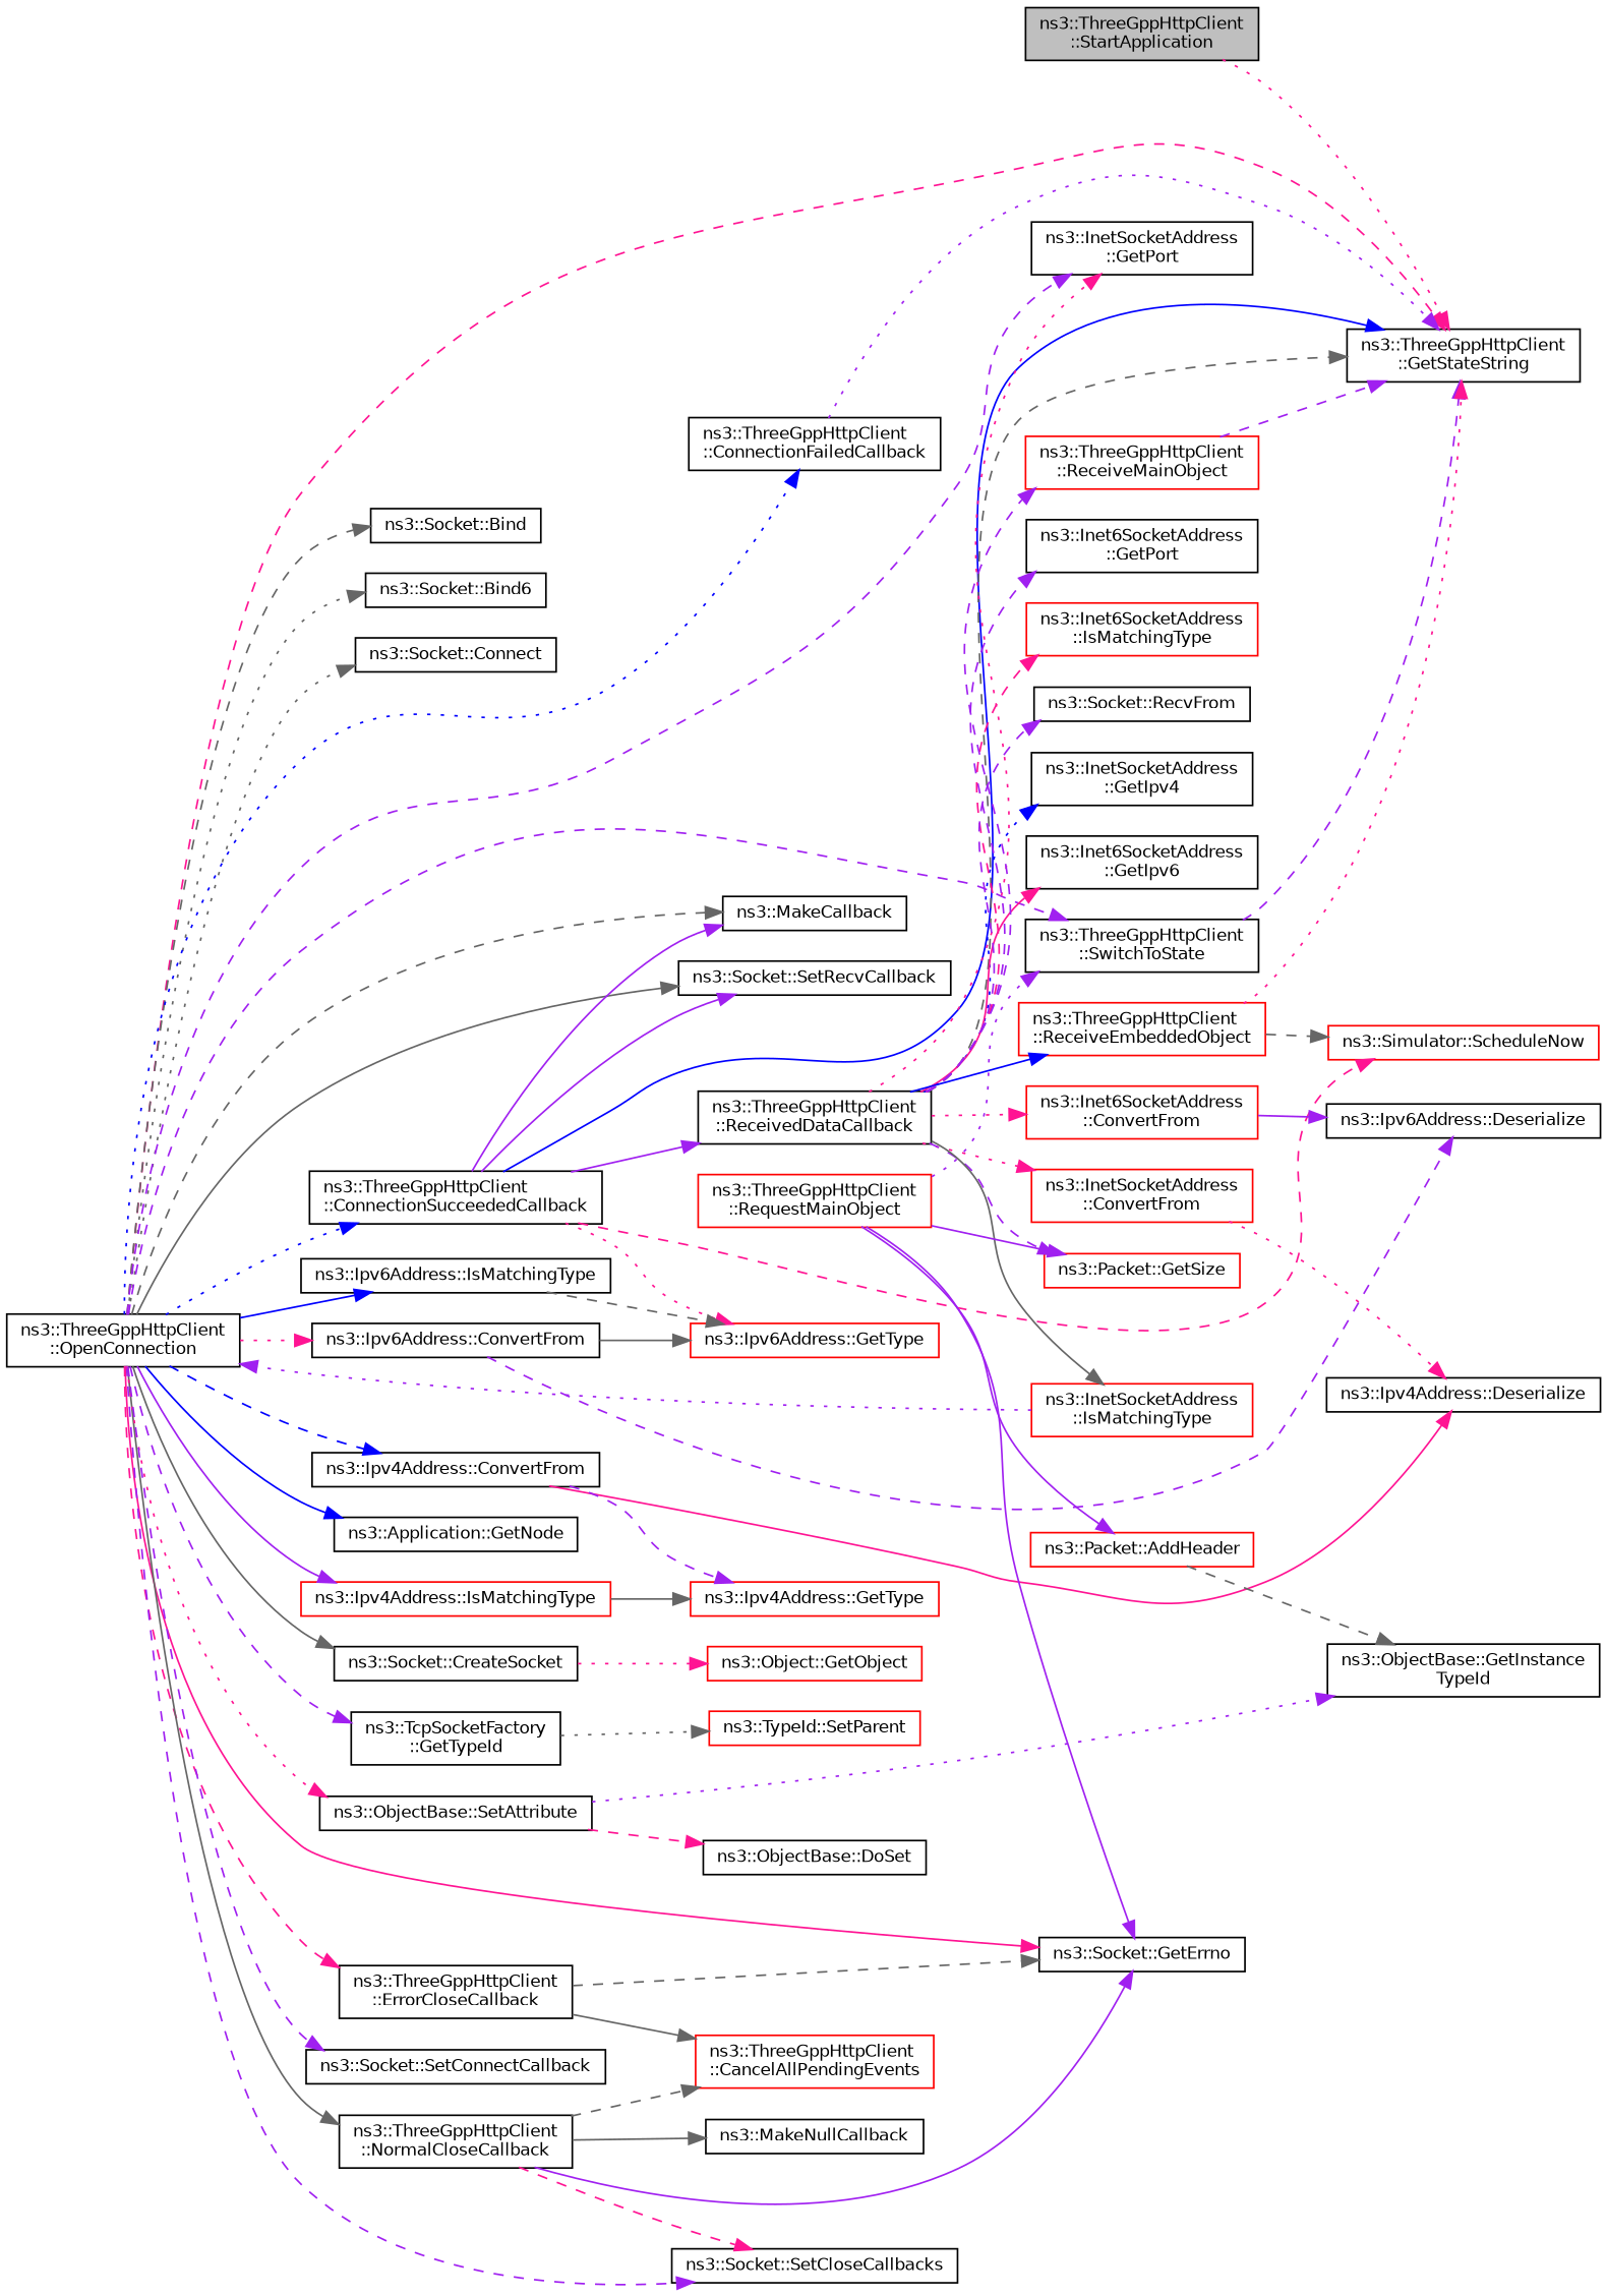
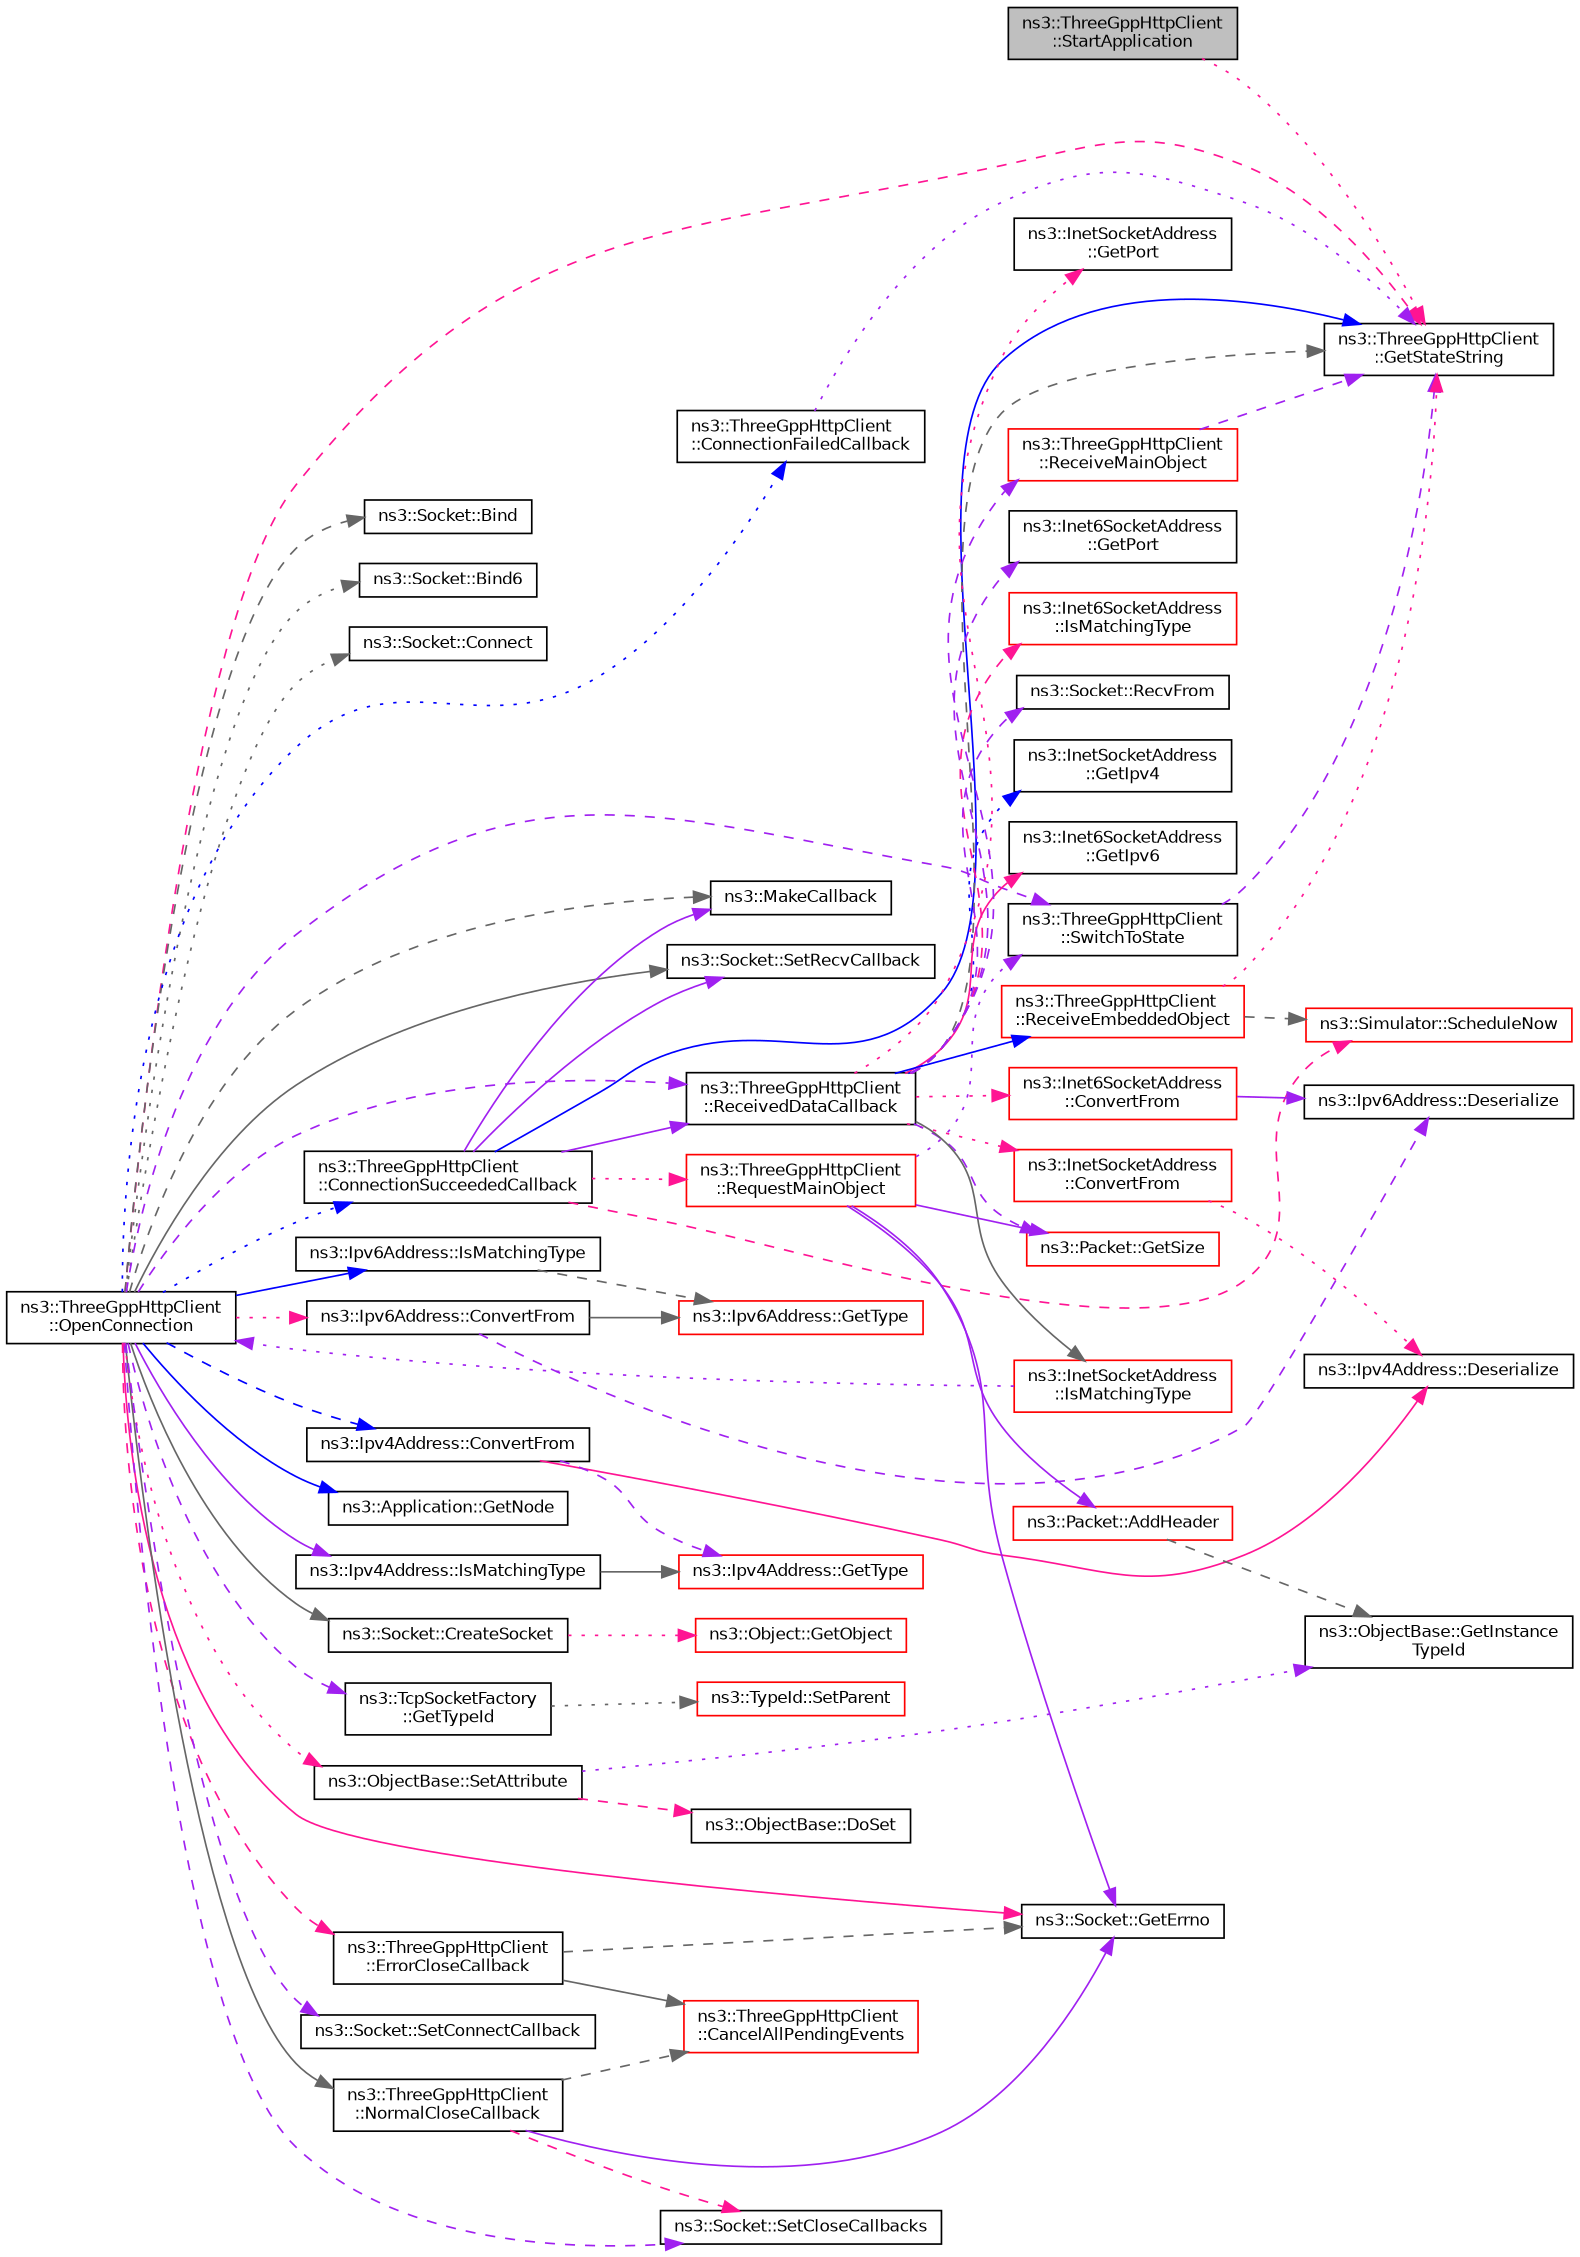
  digraph {
    rankdir=LR
    node [color=black fillcolor=white fontname=Helvetica fontsize=10 shape=record style=filled]
    edge [color=purple fontname=Helvetica fontsize=10 labelfontname=Helvetica labelfontsize=10 style=dashed]
    n1 [fillcolor=grey75 fontcolor=black height=0.2 label="ns3::ThreeGppHttpClient\l::StartApplication" width=0.4]
    n2 [height=0.2 label="ns3::ThreeGppHttpClient\l::GetStateString" width=0.4]
    n3 [height=0.2 label="ns3::ThreeGppHttpClient\l::OpenConnection" width=0.4]
    n4 [height=0.2 label="ns3::Socket::Bind" width=0.4]
    n5 [height=0.2 label="ns3::Socket::Bind6" width=0.4]
    n6 [height=0.2 label="ns3::Socket::Connect" width=0.4]
    n7 [height=0.2 label="ns3::ThreeGppHttpClient\l::ConnectionFailedCallback" width=0.4]
    n8 [height=0.2 label="ns3::ThreeGppHttpClient\l::ConnectionSucceededCallback" width=0.4]
    n9 [height=0.2 label="ns3::MakeCallback" width=0.4]
    n10 [height=0.2 label="ns3::ThreeGppHttpClient\l::ReceivedDataCallback" width=0.4]
    n11 [height=0.2 label="ns3::Socket::GetErrno" width=0.4]
    n12 [height=0.2 label="ns3::ThreeGppHttpClient\l::SwitchToState" width=0.4]
    n13 [height=0.2 label="ns3::Socket::SetRecvCallback" width=0.4]
    n14 [height=0.2 label="ns3::Ipv4Address::ConvertFrom" width=0.4]
    n15 [height=0.2 label="ns3::Ipv6Address::ConvertFrom" width=0.4]
    n16 [height=0.2 label="ns3::Socket::CreateSocket" width=0.4]
    n17 [height=0.2 label="ns3::ThreeGppHttpClient\l::ErrorCloseCallback" width=0.4]
    n18 [height=0.2 label="ns3::Application::GetNode" width=0.4]
    n19 [height=0.2 label="ns3::TcpSocketFactory\l::GetTypeId" width=0.4]
-   n20 [color=red height=0.2 label="ns3::Ipv4Address::IsMatchingType" width=0.4]
+   n20 [height=0.2 label="ns3::Ipv4Address::IsMatchingType" width=0.4]
    n21 [height=0.2 label="ns3::Ipv6Address::IsMatchingType" width=0.4]
    n22 [height=0.2 label="ns3::ThreeGppHttpClient\l::NormalCloseCallback" width=0.4]
    n23 [height=0.2 label="ns3::Socket::SetCloseCallbacks" width=0.4]
    n24 [height=0.2 label="ns3::ObjectBase::SetAttribute" width=0.4]
    n25 [height=0.2 label="ns3::Socket::SetConnectCallback" width=0.4]
    n26 [color=red height=0.2 label="ns3::Simulator::ScheduleNow" width=0.4]
    n27 [color=red height=0.2 label="ns3::ThreeGppHttpClient\l::RequestMainObject" width=0.4]
    n28 [color=red height=0.2 label="ns3::Inet6SocketAddress\l::ConvertFrom" width=0.4]
    n29 [color=red height=0.2 label="ns3::InetSocketAddress\l::ConvertFrom" width=0.4]
    n30 [height=0.2 label="ns3::InetSocketAddress\l::GetIpv4" width=0.4]
    n31 [height=0.2 label="ns3::Inet6SocketAddress\l::GetIpv6" width=0.4]
    n32 [height=0.2 label="ns3::InetSocketAddress\l::GetPort" width=0.4]
    n33 [height=0.2 label="ns3::Inet6SocketAddress\l::GetPort" width=0.4]
    n34 [color=red height=0.2 label="ns3::Packet::GetSize" width=0.4]
    n35 [color=red height=0.2 label="ns3::Inet6SocketAddress\l::IsMatchingType" width=0.4]
    n36 [color=red height=0.2 label="ns3::InetSocketAddress\l::IsMatchingType" width=0.4]
    n37 [color=red height=0.2 label="ns3::ThreeGppHttpClient\l::ReceiveEmbeddedObject" width=0.4]
    n38 [color=red height=0.2 label="ns3::ThreeGppHttpClient\l::ReceiveMainObject" width=0.4]
    n39 [height=0.2 label="ns3::Socket::RecvFrom" width=0.4]
    n40 [height=0.2 label="ns3::Ipv4Address::Deserialize" width=0.4]
    n41 [color=red height=0.2 label="ns3::Ipv4Address::GetType" width=0.4]
    n42 [height=0.2 label="ns3::Ipv6Address::Deserialize" width=0.4]
    n43 [color=red height=0.2 label="ns3::Ipv6Address::GetType" width=0.4]
    n44 [color=red height=0.2 label="ns3::Object::GetObject" width=0.4]
    n45 [color=red height=0.2 label="ns3::ThreeGppHttpClient\l::CancelAllPendingEvents" width=0.4]
    n46 [color=red height=0.2 label="ns3::TypeId::SetParent" width=0.4]
-   n47 [height=0.2 label="ns3::MakeNullCallback" width=0.4]
    n48 [height=0.2 label="ns3::ObjectBase::GetInstance\lTypeId" width=0.4]
    n49 [height=0.2 label="ns3::ObjectBase::DoSet" width=0.4]
    n50 [color=red height=0.2 label="ns3::Packet::AddHeader" width=0.4]
    n1 -> n2 [color=deeppink style=dotted]
    n3 -> n2 [color=deeppink]
    n3 -> n4 [color=gray40]
    n3 -> n5 [color=gray40 style=dotted]
    n3 -> n6 [color=gray40 style=dotted]
    n3 -> n7 [color=blue style=dotted]
    n3 -> n8 [color=blue style=dotted]
    n3 -> n9 [color=gray40]
-   n3 -> n32
+   n3 -> n10
    n3 -> n11 [color=deeppink style=solid]
    n3 -> n12
    n3 -> n13 [color=gray40 style=solid]
    n3 -> n14 [color=blue]
    n3 -> n15 [color=deeppink style=dotted]
    n3 -> n16 [color=gray40 style=solid]
    n3 -> n17 [color=deeppink]
    n3 -> n18 [color=blue style=solid]
    n3 -> n19
    n3 -> n20 [style=solid]
    n3 -> n21 [color=blue style=solid]
    n3 -> n22 [color=gray40 style=solid]
    n3 -> n23
    n3 -> n24 [color=deeppink style=dotted]
    n3 -> n25
    n7 -> n2 [style=dotted]
    n8 -> n2 [color=blue style=solid]
    n8 -> n9 [style=solid]
    n8 -> n10 [style=solid]
    n8 -> n13 [style=solid]
    n8 -> n26 [color=deeppink]
-   n8 -> n43 [color=deeppink style=dotted]
+   n8 -> n27 [color=deeppink style=dotted]
    n10 -> n2 [color=gray40]
    n10 -> n28 [color=deeppink style=dotted]
    n10 -> n29 [color=deeppink style=dotted]
    n10 -> n30 [color=blue style=dotted]
    n10 -> n31 [color=deeppink style=solid]
    n10 -> n32 [color=deeppink style=dotted]
    n10 -> n33
    n10 -> n34
    n10 -> n35 [color=deeppink]
    n10 -> n36 [color=gray40 style=solid]
    n10 -> n37 [color=blue style=solid]
    n10 -> n38
    n10 -> n39
    n12 -> n2
    n14 -> n40 [color=deeppink style=solid]
    n14 -> n41
    n15 -> n42
    n15 -> n43 [color=gray40 style=solid]
    n16 -> n44 [color=deeppink style=dotted]
    n17 -> n11 [color=gray40]
    n17 -> n45 [color=gray40 style=solid]
    n19 -> n46 [color=gray40 style=dotted]
    n20 -> n41 [color=gray40 style=solid]
    n21 -> n43 [color=gray40]
    n22 -> n11 [style=solid]
    n22 -> n23 [color=deeppink]
    n22 -> n45 [color=gray40]
-   n22 -> n47 [color=gray40 style=solid]
    n24 -> n48 [style=dotted]
    n24 -> n49 [color=deeppink]
    n27 -> n11 [style=solid]
    n27 -> n12 [style=dotted]
    n27 -> n34 [style=solid]
    n27 -> n50 [style=solid]
    n28 -> n42 [style=solid]
    n29 -> n40 [color=deeppink style=dotted]
    n36 -> n3 [style=dotted]
    n37 -> n2 [color=deeppink style=dotted]
    n37 -> n26 [color=gray40]
    n38 -> n2
    n50 -> n48 [color=gray40]
  }
